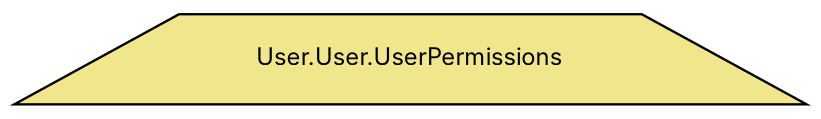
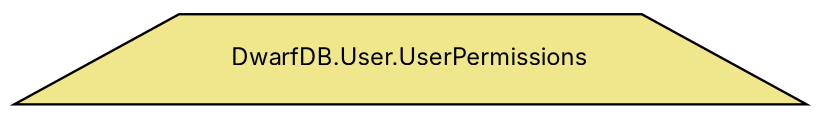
  digraph {
    rankdir=LR
    fontname=Inter
-   n1 [color=black fillcolor=khaki fontname=Inter fontsize=10 height=0.2 label="User.User.UserPermissions" shape=trapezium style=filled width=0.4]
+   n1 [color=black fillcolor=khaki fontname=Inter fontsize=10 height=0.2 label="DwarfDB.User.UserPermissions" shape=trapezium style=filled width=0.4]
  }
